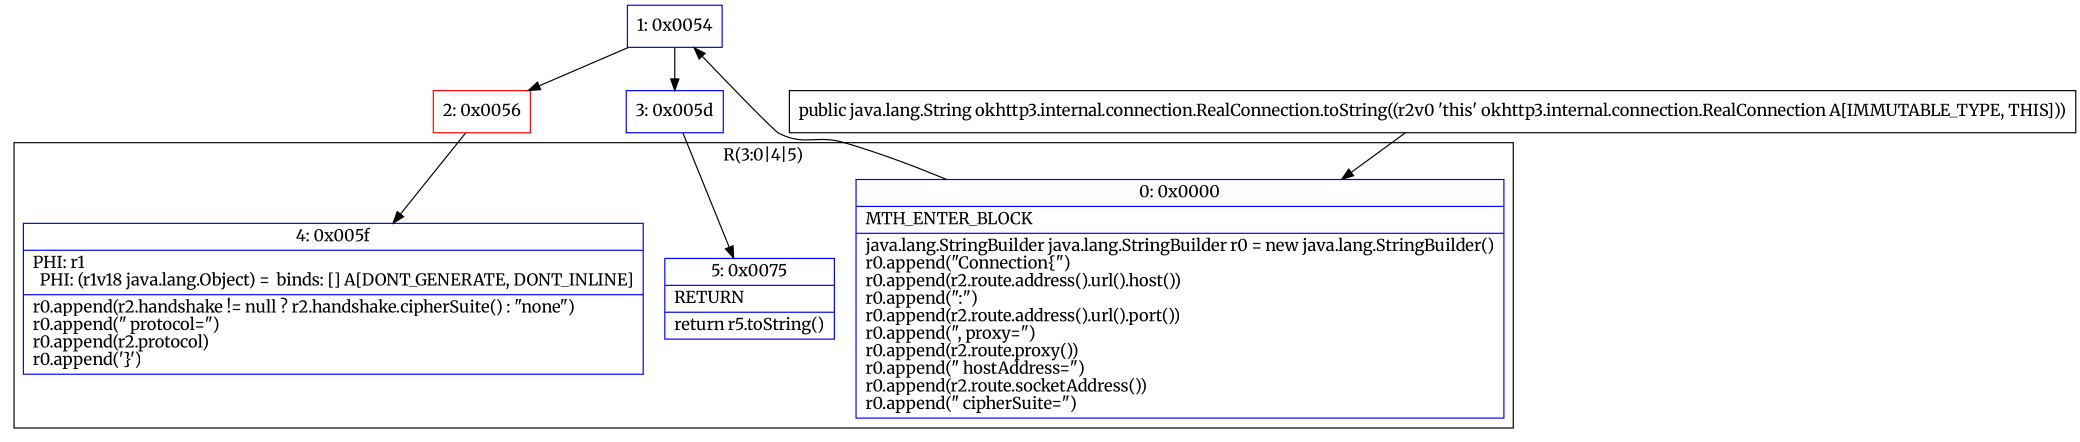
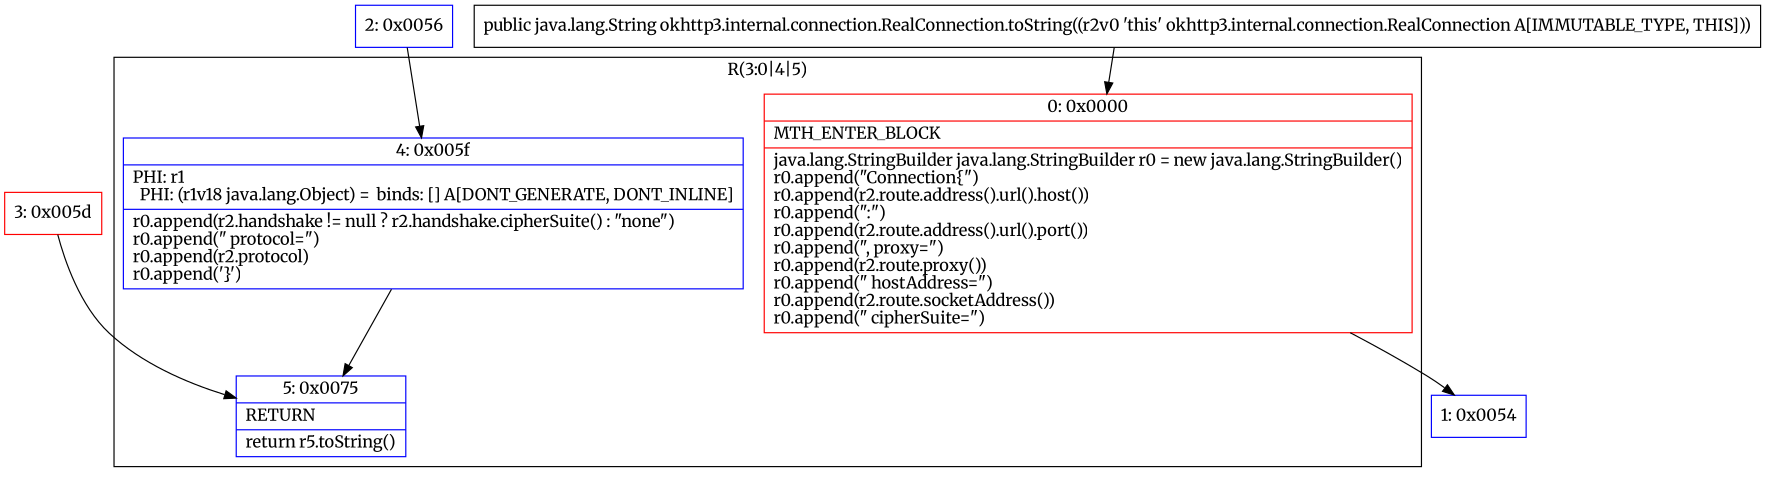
  digraph {
    fontname=Merriweather
    node [color=blue fontname=Merriweather shape=record]
    edge [fontname=Merriweather]
-   n1 [label="{0\:\ 0x0000|MTH_ENTER_BLOCK\l|java.lang.StringBuilder java.lang.StringBuilder r0 = new java.lang.StringBuilder()\lr0.append(\"Connection\{\")\lr0.append(r2.route.address().url().host())\lr0.append(\":\")\lr0.append(r2.route.address().url().port())\lr0.append(\", proxy=\")\lr0.append(r2.route.proxy())\lr0.append(\" hostAddress=\")\lr0.append(r2.route.socketAddress())\lr0.append(\" cipherSuite=\")\l}"]
+   n1 [color=red label="{0\:\ 0x0000|MTH_ENTER_BLOCK\l|java.lang.StringBuilder java.lang.StringBuilder r0 = new java.lang.StringBuilder()\lr0.append(\"Connection\{\")\lr0.append(r2.route.address().url().host())\lr0.append(\":\")\lr0.append(r2.route.address().url().port())\lr0.append(\", proxy=\")\lr0.append(r2.route.proxy())\lr0.append(\" hostAddress=\")\lr0.append(r2.route.socketAddress())\lr0.append(\" cipherSuite=\")\l}"]
    n2 [label="{4\:\ 0x005f|PHI: r1 \l  PHI: (r1v18 java.lang.Object) =  binds: [] A[DONT_GENERATE, DONT_INLINE]\l|r0.append(r2.handshake != null ? r2.handshake.cipherSuite() : \"none\")\lr0.append(\" protocol=\")\lr0.append(r2.protocol)\lr0.append('\}')\l}"]
    n3 [label="{5\:\ 0x0075|RETURN\l|return r5.toString()\l}"]
    n4 [label="{1\:\ 0x0054}"]
-   n5 [color=red label="{2\:\ 0x0056}"]
-   n6 [label="{3\:\ 0x005d}"]
+   n5 [label="{2\:\ 0x0056}"]
+   n6 [color=red label="{3\:\ 0x005d}"]
    n7 [label="{public java.lang.String okhttp3.internal.connection.RealConnection.toString((r2v0 'this' okhttp3.internal.connection.RealConnection A[IMMUTABLE_TYPE, THIS])) }" color=""]
    subgraph cluster_1 {
      label="R(3:0|4|5)"
      n1
      n2
      n3
    }
    n1 -> n4
-   n4 -> n5
-   n4 -> n6
+   n2 -> n3
    n5 -> n2
    n6 -> n3
    n7 -> n1
  }
